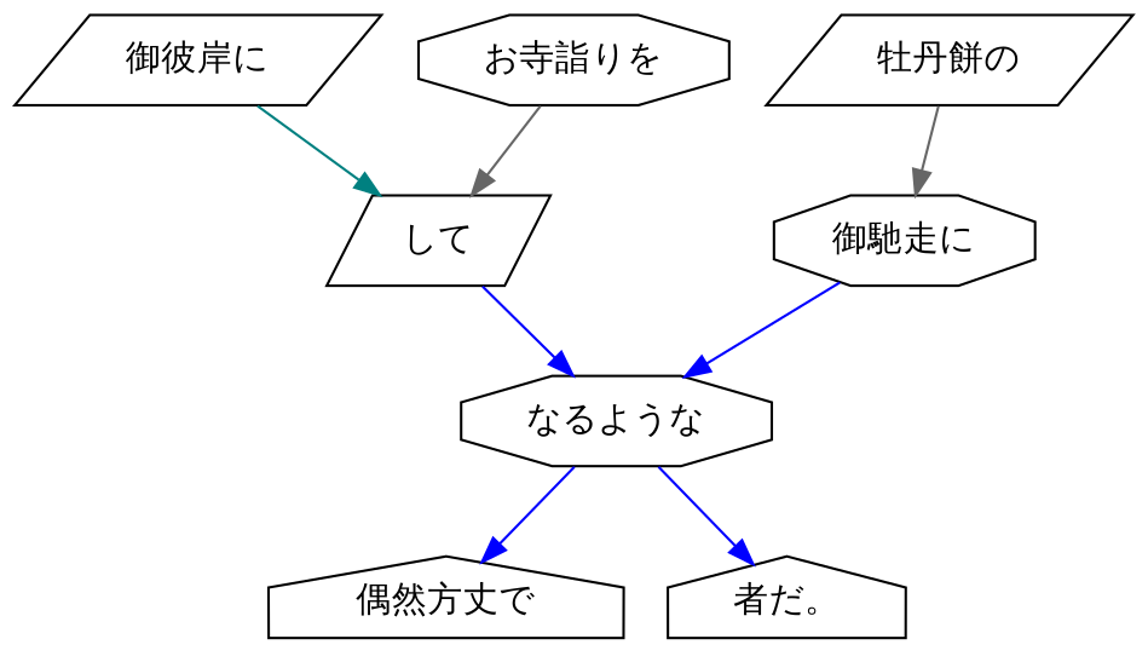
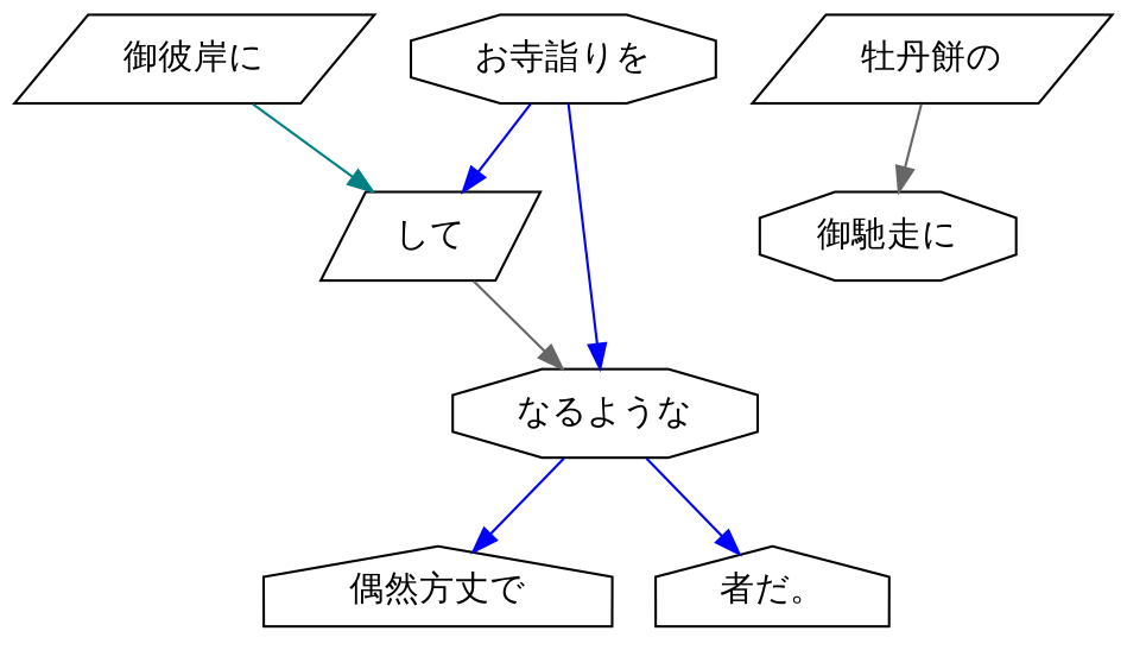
  digraph {
    fontname="Liberation Sans"
    node [fontname="Liberation Sans" shape=parallelogram]
    edge [color=gray40 fontname="Liberation Sans"]
    n1 [label="御彼岸に"]
    n2 [label="して"]
    n3 [label="なるような" shape=octagon]
    n4 [label="お寺詣りを" shape=octagon]
    n5 [label="偶然方丈で" shape=house]
    n6 [label="者だ。" shape=house]
    n7 [label="牡丹餅の"]
    n8 [label="御馳走に" shape=octagon]
    n1 -> n2 [color=teal]
-   n2 -> n3 [color=blue]
+   n2 -> n3
    n3 -> n5 [color=blue]
    n3 -> n6 [color=blue]
-   n4 -> n2
+   n4 -> n2 [color=blue]
    n7 -> n8
-   n8 -> n3 [color=blue]
+   n4 -> n3 [color=blue]
  }
